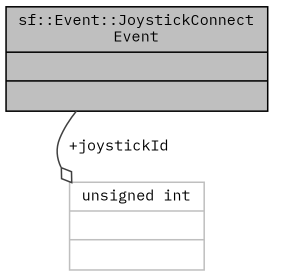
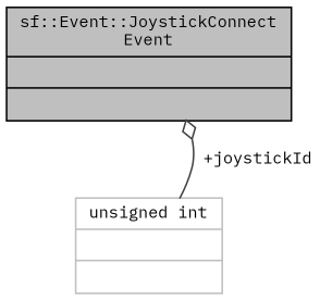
  digraph {
    fontname="IBM Plex Mono"
    node [fontname="IBM Plex Mono" fontsize=10 shape=record style=filled]
    n1 [color=black fillcolor=grey75 fontcolor=black height=0.2 label="{sf::Event::JoystickConnect\lEvent\n||}" width=0.4]
    n2 [color=grey75 fillcolor=white height=0.2 label="{unsigned int\n||}" width=0.4]
-   n1 -> n2 [arrowhead=odiamond color=grey25 fontname="IBM Plex Mono" fontsize=10 label=" +joystickId" labelfontname=Helvetica labelfontsize=10 style=solid]
+   n2 -> n1 [arrowhead=odiamond color=grey25 fontname="IBM Plex Mono" fontsize=10 label=" +joystickId" labelfontname=Helvetica labelfontsize=10 style=solid]
  }
